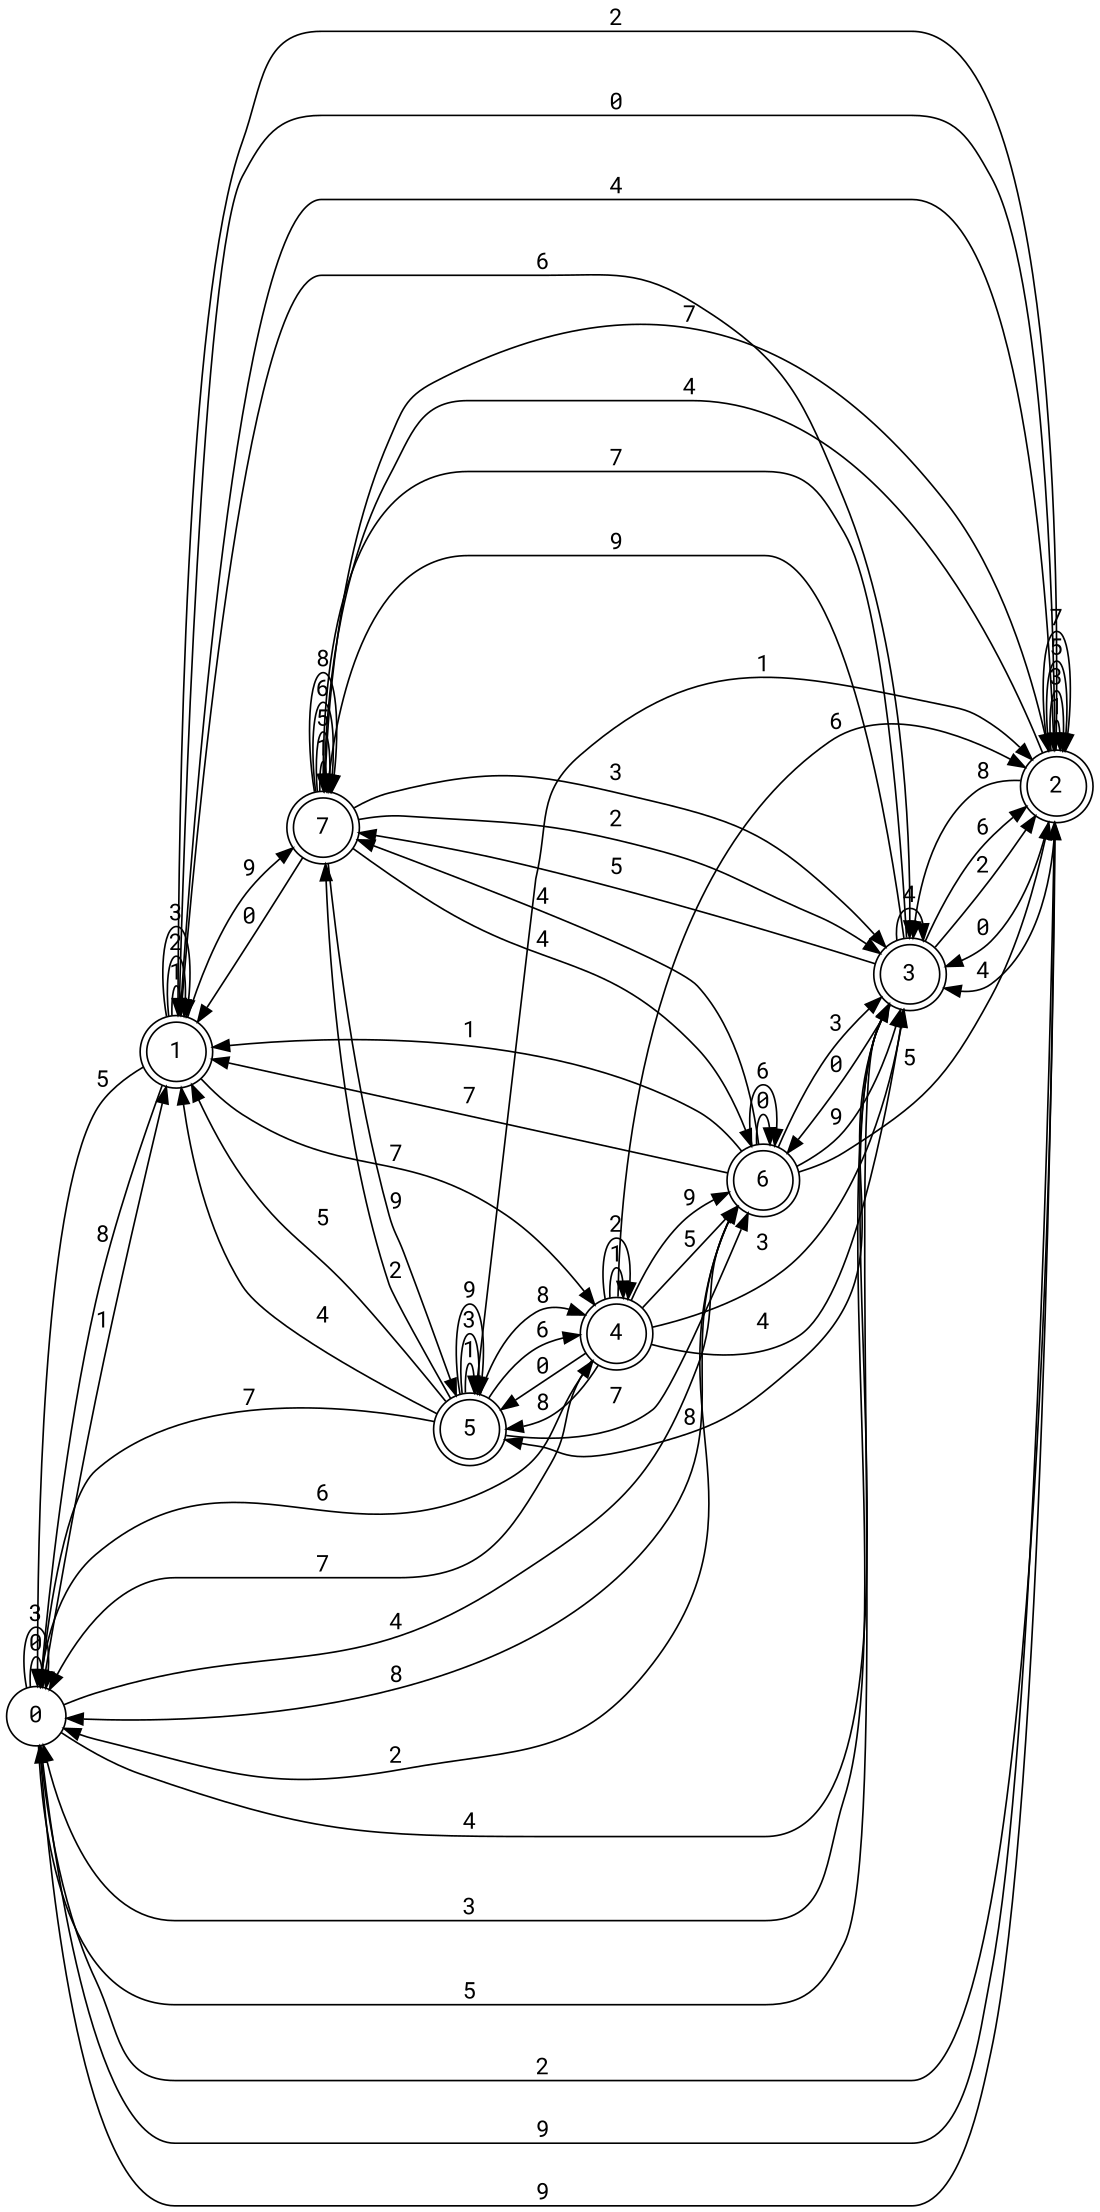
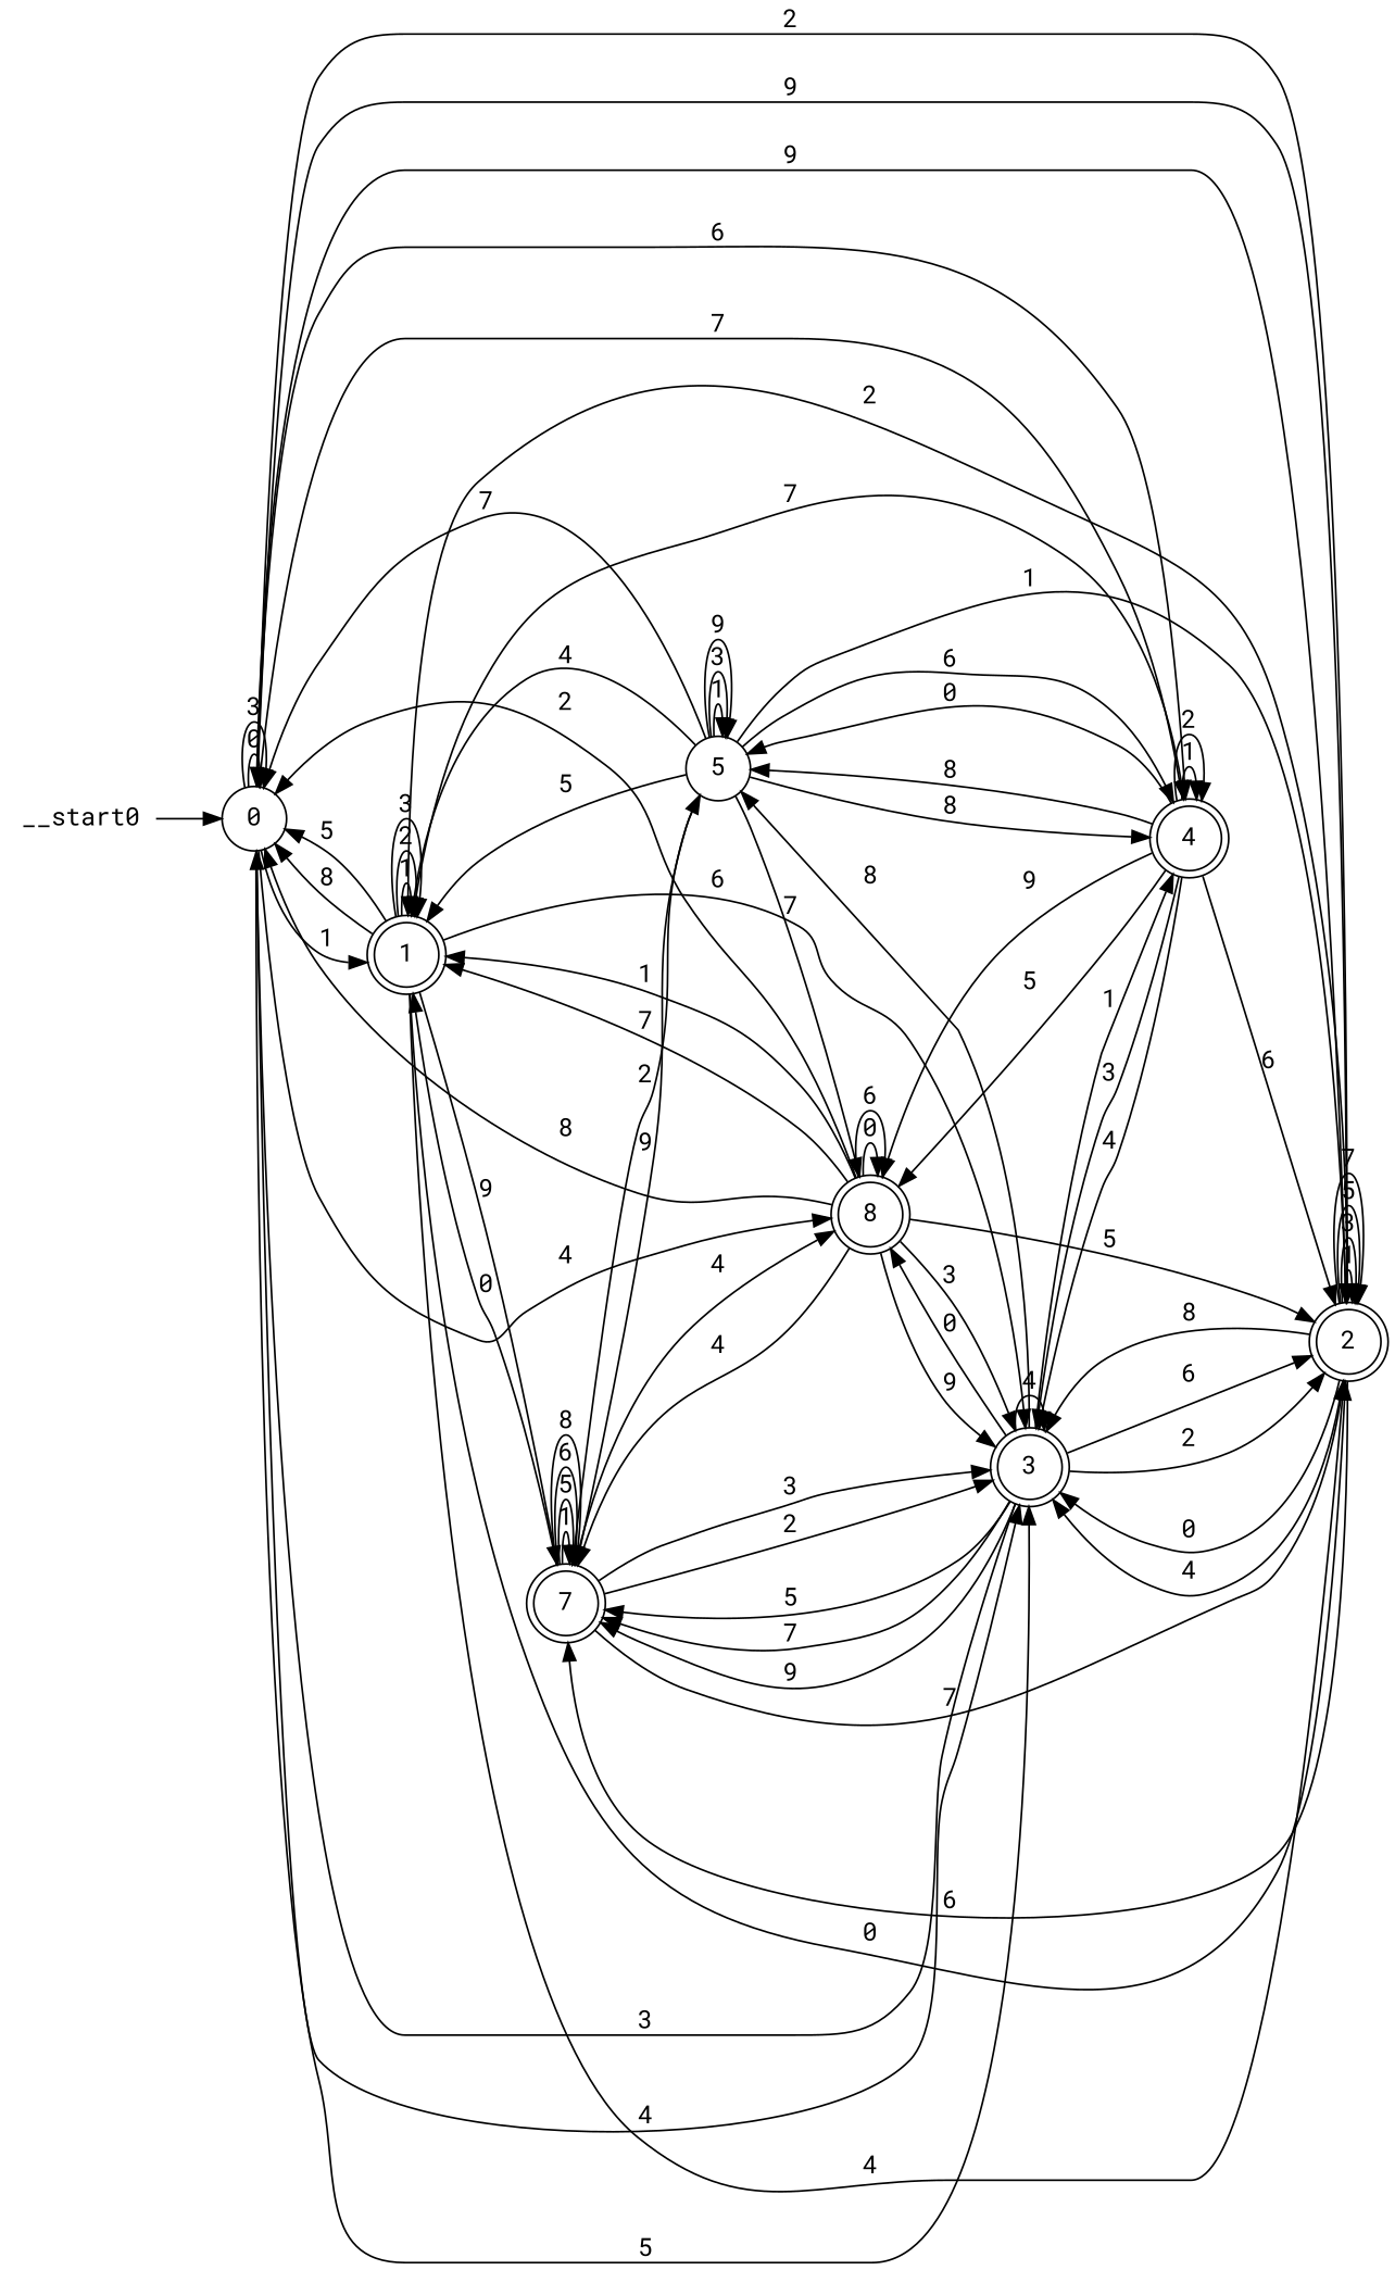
  digraph {
    fontname="Roboto Mono"
    rankdir=LR
    node [fontname="Roboto Mono" shape=doublecircle]
    edge [fontname="Roboto Mono"]
    n1 [label=0 shape=circle]
    n2 [label=1]
    n3 [label=2]
    n4 [label=3]
    n5 [label=4]
-   n6 [label=6]
+   n6 [label=8]
    n7 [label=7]
-   n8 [label=5]
+   n8 [label=5 shape=circle]
+   __start0 [height=0 shape=none width=0]
    n1 -> n1 [label=0]
    n1 -> n1 [label=3]
    n1 -> n2 [label=1]
    n1 -> n3 [label=2]
    n1 -> n3 [label=9]
    n1 -> n4 [label=4]
    n1 -> n4 [label=5]
    n1 -> n5 [label=6]
    n1 -> n6 [label=4]
    n2 -> n1 [label=5]
    n2 -> n1 [label=8]
    n2 -> n2 [label=1]
    n2 -> n2 [label=2]
    n2 -> n2 [label=3]
    n2 -> n3 [label=0]
    n2 -> n3 [label=4]
    n2 -> n4 [label=6]
    n2 -> n5 [label=7]
    n2 -> n7 [label=9]
    n3 -> n1 [label=9]
    n3 -> n2 [label=2]
    n3 -> n3 [label=1]
    n3 -> n3 [label=3]
    n3 -> n3 [label=5]
    n3 -> n3 [label=7]
    n3 -> n4 [label=0]
    n3 -> n4 [label=4]
    n3 -> n4 [label=8]
-   n3 -> n7 [label=4]
+   n3 -> n7 [label=6]
    n4 -> n1 [label=3]
    n4 -> n3 [label=2]
    n4 -> n3 [label=6]
    n4 -> n4 [label=4]
+   n4 -> n5 [label=1]
    n4 -> n6 [label=0]
    n4 -> n7 [label=5]
    n4 -> n7 [label=7]
    n4 -> n7 [label=9]
    n4 -> n8 [label=8]
    n5 -> n1 [label=7]
    n5 -> n3 [label=6]
    n5 -> n4 [label=3]
    n5 -> n4 [label=4]
    n5 -> n5 [label=1]
    n5 -> n5 [label=2]
    n5 -> n6 [label=5]
    n5 -> n6 [label=9]
    n5 -> n8 [label=0]
    n5 -> n8 [label=8]
    n6 -> n1 [label=2]
    n6 -> n1 [label=8]
    n6 -> n2 [label=1]
    n6 -> n2 [label=7]
    n6 -> n3 [label=5]
    n6 -> n4 [label=3]
    n6 -> n4 [label=9]
    n6 -> n6 [label=0]
    n6 -> n6 [label=6]
    n6 -> n7 [label=4]
    n7 -> n2 [label=0]
    n7 -> n3 [label=7]
    n7 -> n4 [label=2]
    n7 -> n4 [label=3]
    n7 -> n6 [label=4]
    n7 -> n7 [label=1]
    n7 -> n7 [label=5]
    n7 -> n7 [label=6]
    n7 -> n7 [label=8]
    n7 -> n8 [label=9]
    n8 -> n1 [label=7]
    n8 -> n2 [label=4]
    n8 -> n2 [label=5]
    n8 -> n3 [label=1]
    n8 -> n5 [label=6]
    n8 -> n5 [label=8]
    n8 -> n6 [label=7]
    n8 -> n7 [label=2]
    n8 -> n8 [label=1]
    n8 -> n8 [label=3]
    n8 -> n8 [label=9]
+   __start0 -> n1
  }
